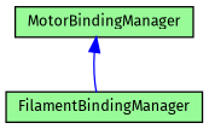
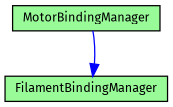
  digraph {
    fontname="Fira Sans"
    node [color=black fillcolor=palegreen fontname="Fira Sans" fontsize=10 shape=record style=filled]
    n1 [fontcolor=black height=0.2 label=MotorBindingManager width=0.4]
    n2 [height=0.2 label=FilamentBindingManager width=0.4]
-   n1 -> n2 [color=blue dir=back fontname="Fira Sans" fontsize=10 labelfontname=Helvetica labelfontsize=10 style=solid]
+   n2 -> n1 [color=blue dir=back fontname="Fira Sans" fontsize=10 labelfontname=Helvetica labelfontsize=10 style=solid]
  }
